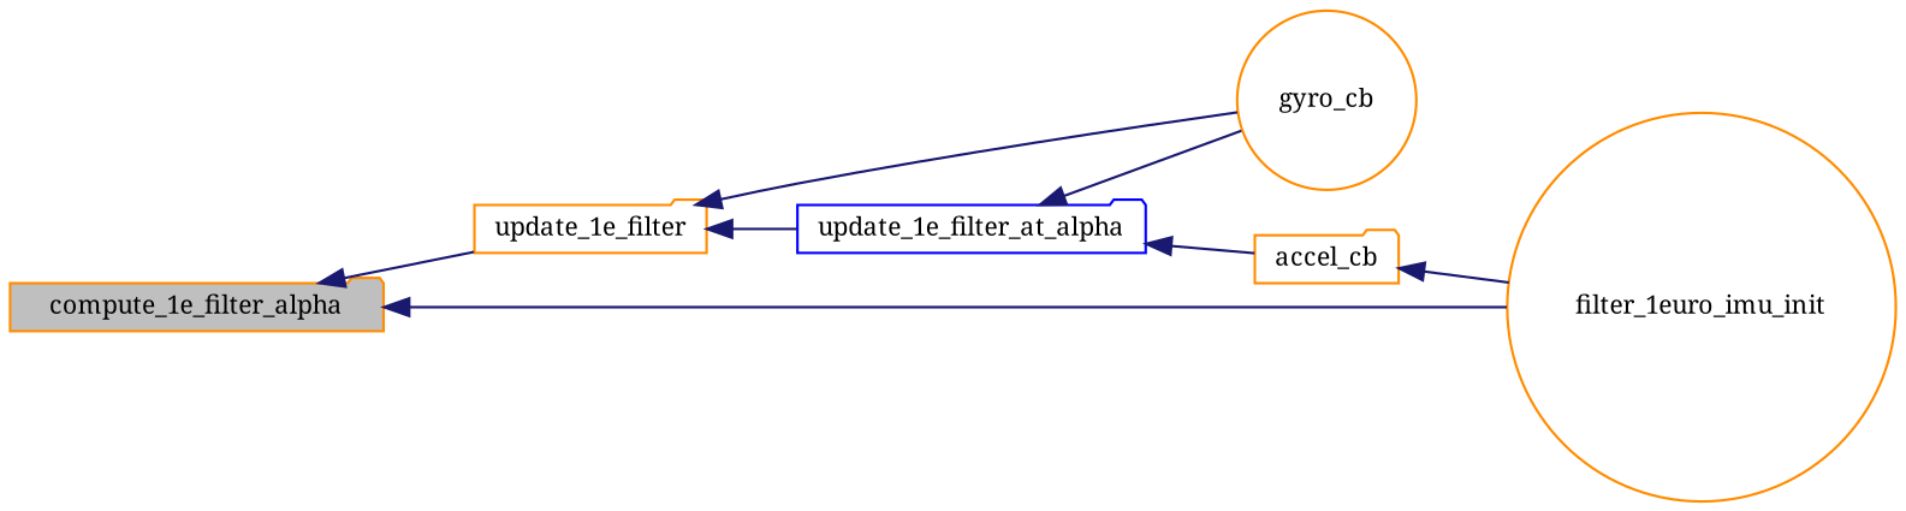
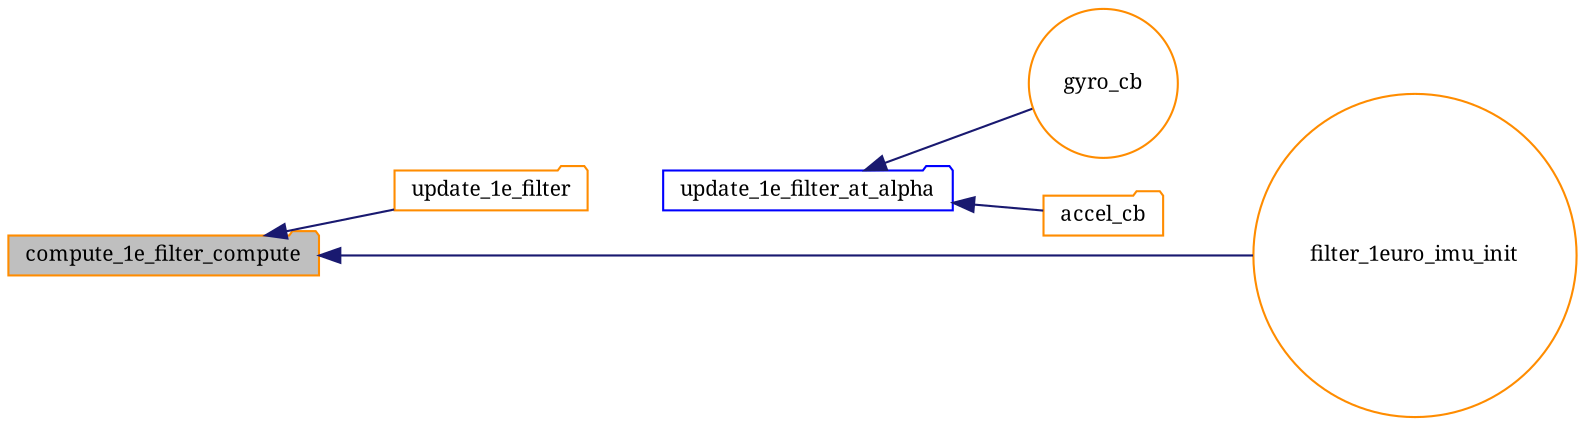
  digraph {
    fontname="Noto Serif"
    rankdir=LR
    node [color=darkorange fillcolor=white fontname="Noto Serif" fontsize=10 shape=folder style=filled]
    edge [color=midnightblue dir=back fontname="Noto Serif" fontsize=10 labelfontname=FreeSans labelfontsize=10 style=solid]
-   n1 [fillcolor=grey75 fontcolor=black height=0.2 label=compute_1e_filter_alpha width=0.4]
+   n1 [fillcolor=grey75 fontcolor=black height=0.2 label=compute_1e_filter_compute width=0.4]
    n2 [height=0.2 label=update_1e_filter width=0.4]
    n3 [height=0.2 label=filter_1euro_imu_init shape=circle width=0.4]
    n4 [color=blue height=0.2 label=update_1e_filter_at_alpha width=0.4]
    n5 [height=0.2 label=gyro_cb shape=circle width=0.4]
    n6 [height=0.2 label=accel_cb width=0.4]
    n1 -> n2
    n1 -> n3
-   n2 -> n4
-   n2 -> n5
    n4 -> n5
    n4 -> n6
-   n6 -> n3
  }
